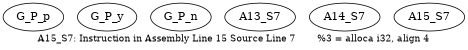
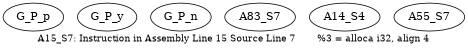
  digraph {
    fontsize=12
    label="A15_S7: Instruction in Assembly Line 15 Source Line 7	%3 = alloca i32, align 4"
    G_P_p
    G_P_y
    G_P_n
-   A13_S7
-   A14_S7
-   A15_S7
+   A13_S7 [label=A83_S7]
+   A14_S7 [label=A14_S4]
+   A15_S7 [label=A55_S7]
  }
